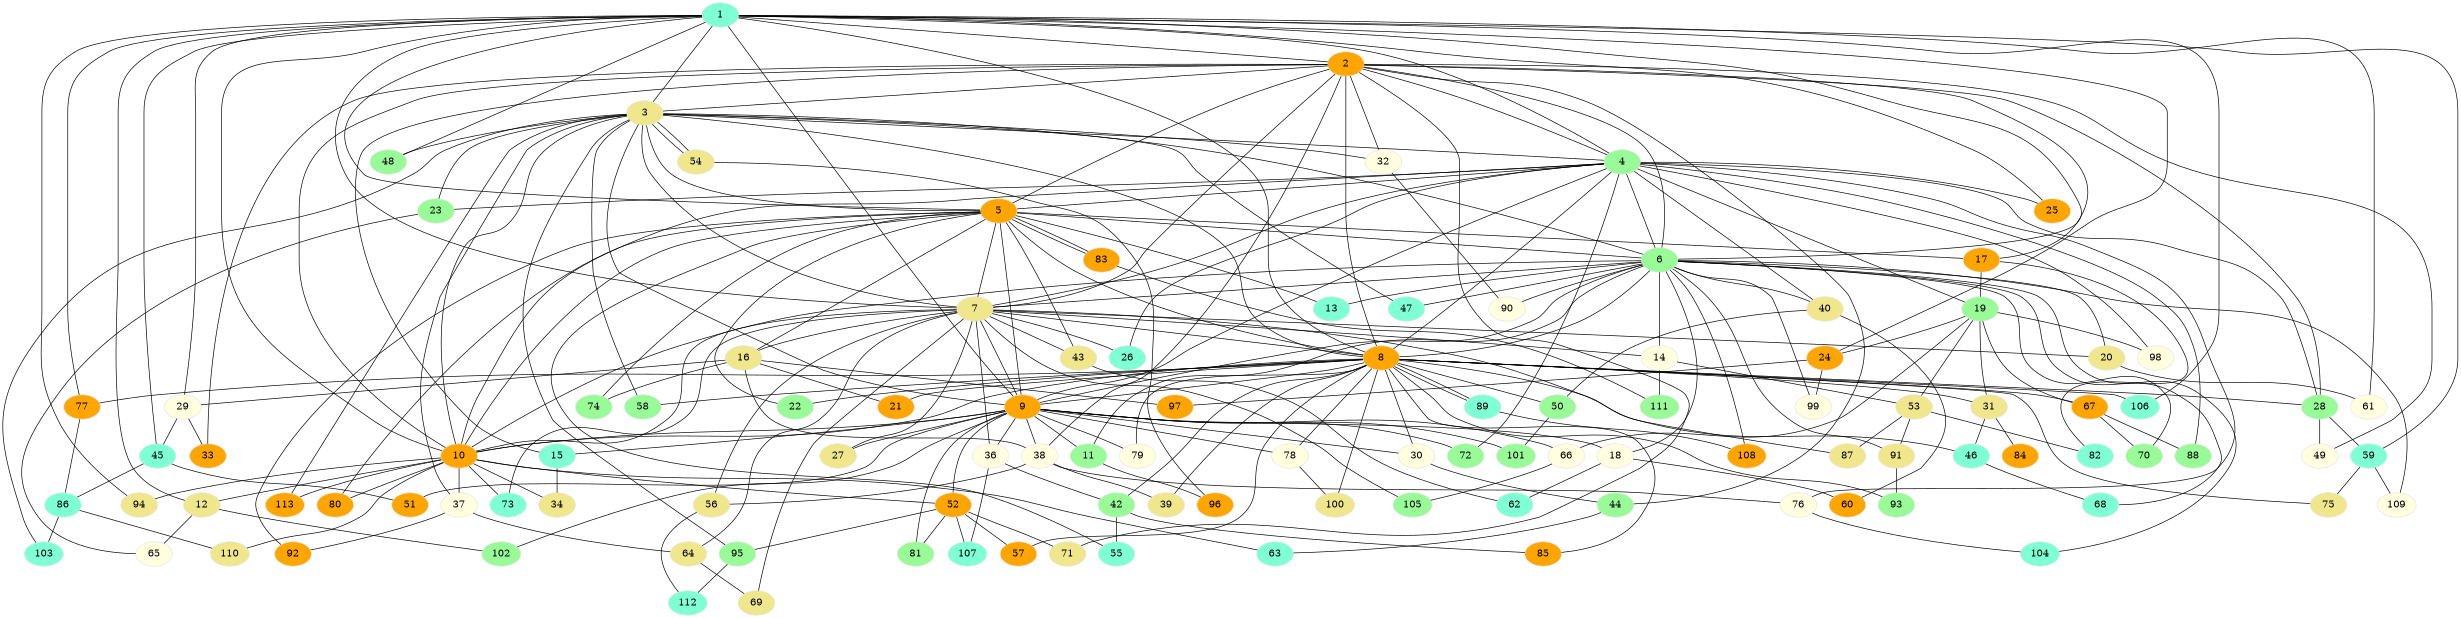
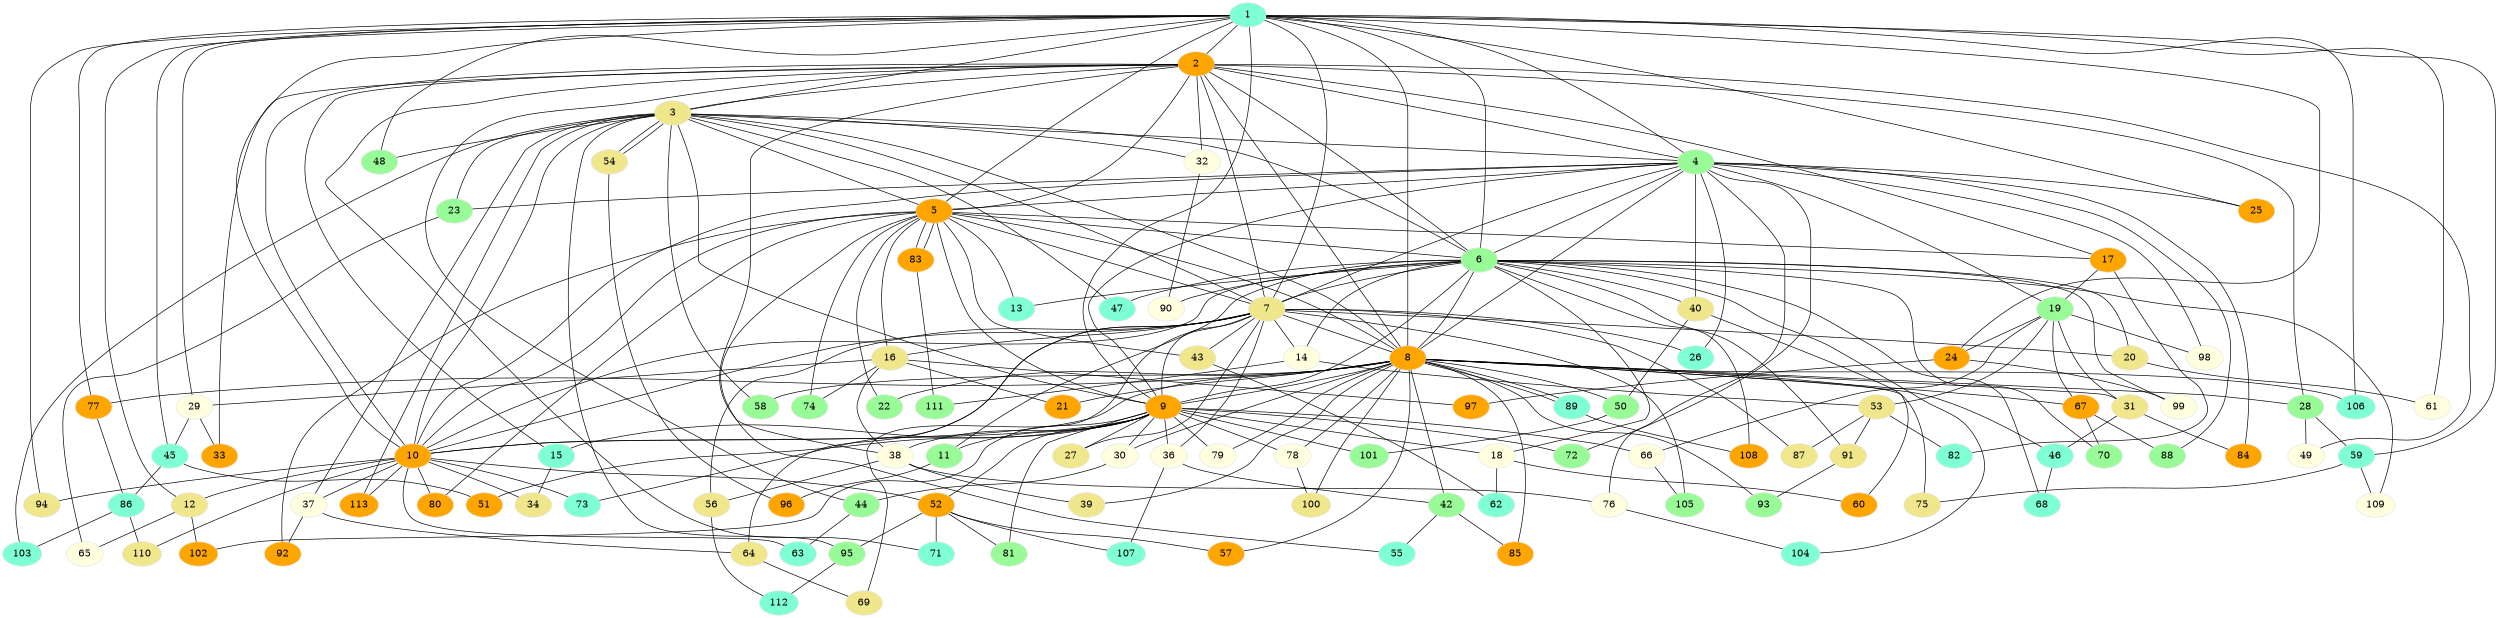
  graph {
    node [color=gray90 fillcolor=orange style=filled]
    1 [fillcolor=aquamarine]
    2
    3 [fillcolor=khaki]
    4 [fillcolor=palegreen]
    5
    6 [fillcolor=palegreen]
    7 [fillcolor=khaki]
    8
    9
    10
    12 [fillcolor=khaki]
    24
    25
    29 [fillcolor=lightyellow]
    45 [fillcolor=aquamarine]
    48 [fillcolor=palegreen]
    59 [fillcolor=aquamarine]
    61 [fillcolor=lightyellow]
    77
    94 [fillcolor=khaki]
    106 [fillcolor=aquamarine]
    15 [fillcolor=aquamarine]
    17
    28 [fillcolor=palegreen]
    32 [fillcolor=lightyellow]
    33
    44 [fillcolor=palegreen]
    49 [fillcolor=lightyellow]
-   71 [fillcolor=khaki]
+   71 [fillcolor=aquamarine]
    38 [fillcolor=lightyellow]
    23 [fillcolor=palegreen]
    37 [fillcolor=lightyellow]
    47 [fillcolor=aquamarine]
    54 [fillcolor=khaki]
    58 [fillcolor=palegreen]
    95 [fillcolor=palegreen]
    103 [fillcolor=aquamarine]
    113
    19 [fillcolor=palegreen]
    26 [fillcolor=aquamarine]
    40 [fillcolor=khaki]
    72 [fillcolor=palegreen]
    76 [fillcolor=lightyellow]
    84
    88 [fillcolor=palegreen]
    98 [fillcolor=lightyellow]
    13 [fillcolor=aquamarine]
    16 [fillcolor=khaki]
    22 [fillcolor=palegreen]
    43 [fillcolor=khaki]
    55 [fillcolor=aquamarine]
    74 [fillcolor=palegreen]
    80
    83
    92
    11 [fillcolor=palegreen]
    14 [fillcolor=lightyellow]
    18 [fillcolor=lightyellow]
    20 [fillcolor=khaki]
    68 [fillcolor=aquamarine]
    70 [fillcolor=palegreen]
    90 [fillcolor=lightyellow]
    91 [fillcolor=khaki]
    99 [fillcolor=lightyellow]
    104 [fillcolor=aquamarine]
    108
    109 [fillcolor=lightyellow]
    27 [fillcolor=khaki]
    36 [fillcolor=lightyellow]
    56 [fillcolor=khaki]
    64 [fillcolor=khaki]
    69 [fillcolor=khaki]
    73 [fillcolor=aquamarine]
    87 [fillcolor=khaki]
    105 [fillcolor=palegreen]
    21
    30 [fillcolor=lightyellow]
    31 [fillcolor=khaki]
    39 [fillcolor=khaki]
    42 [fillcolor=palegreen]
    46 [fillcolor=aquamarine]
    50 [fillcolor=palegreen]
    57
    67
    75 [fillcolor=khaki]
    78 [fillcolor=lightyellow]
    79 [fillcolor=lightyellow]
    85
    89 [fillcolor=aquamarine]
    93 [fillcolor=palegreen]
    100 [fillcolor=khaki]
    51
    52
    66 [fillcolor=lightyellow]
    81 [fillcolor=palegreen]
    101 [fillcolor=palegreen]
-   102 [fillcolor=palegreen]
+   102
    34 [fillcolor=khaki]
    63 [fillcolor=aquamarine]
    110 [fillcolor=khaki]
    65 [fillcolor=lightyellow]
    97
    86 [fillcolor=aquamarine]
    82 [fillcolor=aquamarine]
    96
    112 [fillcolor=aquamarine]
    53 [fillcolor=khaki]
    60
    62 [fillcolor=aquamarine]
    111 [fillcolor=palegreen]
    107 [fillcolor=aquamarine]
    1 -- 2
    1 -- 3
    1 -- 4
    1 -- 5
    1 -- 6
    1 -- 7
    1 -- 8
    1 -- 9
    1 -- 10
    1 -- 12
    1 -- 24
    1 -- 25
    1 -- 29
    1 -- 45
    1 -- 48
    1 -- 59
    1 -- 61
    1 -- 77
    1 -- 94
    1 -- 106
    2 -- 3
    2 -- 4
    2 -- 5
    2 -- 6
    2 -- 7
    2 -- 8
    2 -- 10
    2 -- 15
    2 -- 17
    2 -- 28
    2 -- 32
    2 -- 33
    2 -- 44
    2 -- 49
    2 -- 71
    2 -- 38
    3 -- 4
    3 -- 5
    3 -- 6
    3 -- 7
    3 -- 8
    3 -- 9
    3 -- 10
    3 -- 48
    3 -- 32
    3 -- 23
    3 -- 37
    3 -- 47
    3 -- 54
    3 -- 54
    3 -- 58
    3 -- 95
    3 -- 103
    3 -- 113
    4 -- 5
    4 -- 6
    4 -- 7
    4 -- 8
    4 -- 9
    4 -- 10
    4 -- 25
    4 -- 23
    4 -- 19
    4 -- 26
    4 -- 40
    4 -- 72
    4 -- 76
-   4 -- 28
+   4 -- 84
    4 -- 88
    4 -- 98
    5 -- 6
    5 -- 7
    5 -- 8
    5 -- 9
    5 -- 10
    5 -- 17
    5 -- 13
    5 -- 16
    5 -- 22
    5 -- 43
    5 -- 55
    5 -- 74
    5 -- 80
    5 -- 83
    5 -- 83
    5 -- 92
    6 -- 7
    6 -- 8
    6 -- 9
    6 -- 10
    6 -- 47
    6 -- 40
    6 -- 13
    6 -- 11
    6 -- 14
    6 -- 18
    6 -- 20
    6 -- 68
    6 -- 70
    6 -- 90
    6 -- 91
    6 -- 99
    6 -- 104
    6 -- 108
    6 -- 109
    7 -- 8
    7 -- 9
    7 -- 10
    7 -- 26
    7 -- 16
    7 -- 43
    7 -- 14
    7 -- 20
    7 -- 27
    7 -- 36
    7 -- 56
    7 -- 64
    7 -- 69
    7 -- 73
    7 -- 87
    7 -- 105
    8 -- 9
    8 -- 10
    8 -- 77
    8 -- 106
    8 -- 28
    8 -- 58
    8 -- 22
    8 -- 21
    8 -- 30
    8 -- 31
    8 -- 39
    8 -- 42
    8 -- 46
    8 -- 50
    8 -- 57
    8 -- 67
    8 -- 75
    8 -- 78
    8 -- 79
    8 -- 85
    8 -- 89
    8 -- 89
    8 -- 93
    8 -- 100
    9 -- 10
    9 -- 15
    9 -- 38
    9 -- 72
    9 -- 11
    9 -- 18
    9 -- 27
    9 -- 36
    9 -- 30
    9 -- 78
    9 -- 79
    9 -- 51
    9 -- 52
    9 -- 66
    9 -- 81
    9 -- 101
    9 -- 102
    10 -- 12
    10 -- 94
    10 -- 37
    10 -- 113
    10 -- 80
    10 -- 73
    10 -- 52
    10 -- 34
    10 -- 63
    10 -- 110
    12 -- 102
    12 -- 65
    24 -- 99
    24 -- 97
    29 -- 45
    29 -- 33
    45 -- 51
    45 -- 86
    59 -- 109
    59 -- 75
    77 -- 86
    15 -- 34
    17 -- 19
    17 -- 82
    28 -- 59
    28 -- 49
    32 -- 90
    44 -- 63
    38 -- 76
    38 -- 56
    38 -- 39
    23 -- 65
    37 -- 92
    37 -- 64
    54 -- 96
    95 -- 112
    19 -- 24
    19 -- 98
    19 -- 31
    19 -- 67
    19 -- 66
    19 -- 53
    40 -- 50
    40 -- 60
    76 -- 104
    16 -- 29
    16 -- 38
    16 -- 74
    16 -- 21
    16 -- 97
    43 -- 62
    83 -- 111
    11 -- 96
    14 -- 53
    14 -- 111
    18 -- 60
    18 -- 62
    20 -- 61
    91 -- 93
    36 -- 42
    36 -- 107
    56 -- 112
    64 -- 69
    30 -- 44
    31 -- 84
    31 -- 46
    42 -- 55
    42 -- 85
    46 -- 68
    50 -- 101
    67 -- 88
    67 -- 70
    78 -- 100
    89 -- 108
    52 -- 71
    52 -- 95
    52 -- 57
    52 -- 81
    52 -- 107
    66 -- 105
    86 -- 103
    86 -- 110
    53 -- 91
    53 -- 87
    53 -- 82
  }
